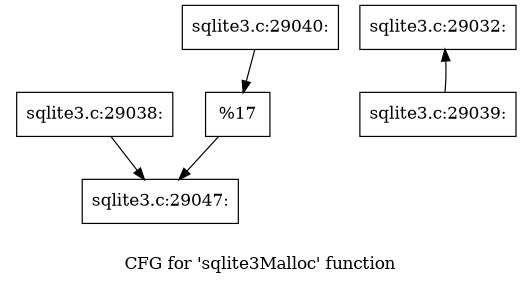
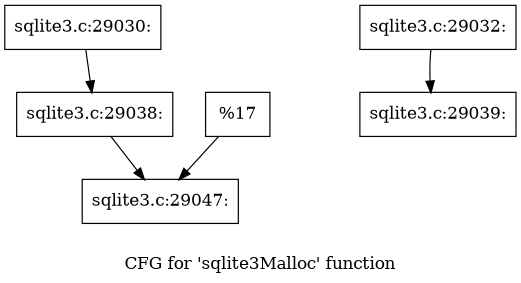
  digraph {
    label="CFG for 'sqlite3Malloc' function"
    node [shape=record]
+   n1 [label="{sqlite3.c:29030:}"]
    n2 [label="{sqlite3.c:29038:}"]
    n3 [label="{sqlite3.c:29047:}"]
    n4 [label="{sqlite3.c:29032:}"]
    n5 [label="{sqlite3.c:29039:}"]
-   n6 [label="{sqlite3.c:29040:}"]
    n7 [label="{%17}"]
+   n1 -> n2
    n2 -> n3
-   n5 -> n4
-   n6 -> n7
+   n4 -> n5
    n7 -> n3
  }
